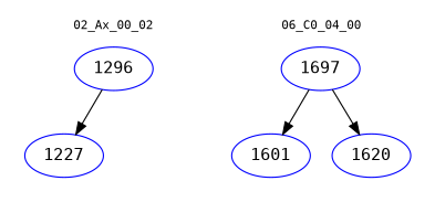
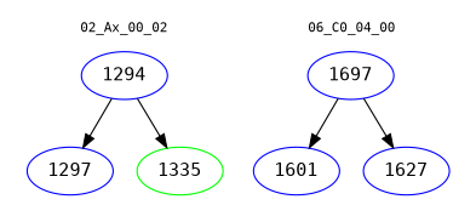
  digraph {
    fontname="DejaVu Sans Mono"
    node [color=blue fontname="DejaVu Sans Mono"]
    edge [color=black fontname="DejaVu Sans Mono"]
-   n1 [label=1296]
-   n2 [label=1227]
+   n1 [label=1294]
+   n2 [label=1297]
+   n3 [color=green label=1335]
    n4 [label=1697]
    n5 [label=1601]
-   n6 [label=1620]
+   n6 [label=1627]
    subgraph cluster_1 {
      color=white
      fontsize=10
      label="02_Ax_00_02"
      n1
      n2
+     n3
    }
    subgraph cluster_2 {
      color=white
      fontsize=10
      label="06_C0_04_00"
      n4
      n5
      n6
    }
    n1 -> n2
+   n1 -> n3
    n4 -> n5
    n4 -> n6
  }
